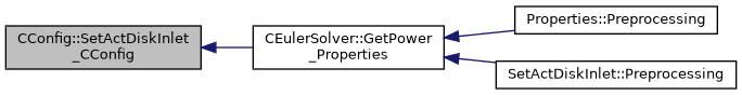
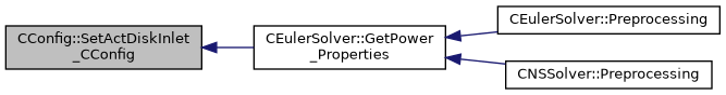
  digraph {
    rankdir=LR
    node [color=black fillcolor=white fontname=Helvetica fontsize=10 shape=record style=filled]
    edge [color=midnightblue dir=back fontname=Helvetica fontsize=10 labelfontname=Helvetica labelfontsize=10 style=solid]
    n1 [fillcolor=grey75 fontcolor=black height=0.2 label="CConfig::SetActDiskInlet\l_CConfig" width=0.4]
    n2 [height=0.2 label="CEulerSolver::GetPower\l_Properties" width=0.4]
-   n3 [height=0.2 label="Properties::Preprocessing" width=0.4]
-   n4 [height=0.2 label="SetActDiskInlet::Preprocessing" width=0.4]
+   n3 [height=0.2 label="CEulerSolver::Preprocessing" width=0.4]
+   n4 [height=0.2 label="CNSSolver::Preprocessing" width=0.4]
    n1 -> n2
    n2 -> n3
    n2 -> n4
  }
